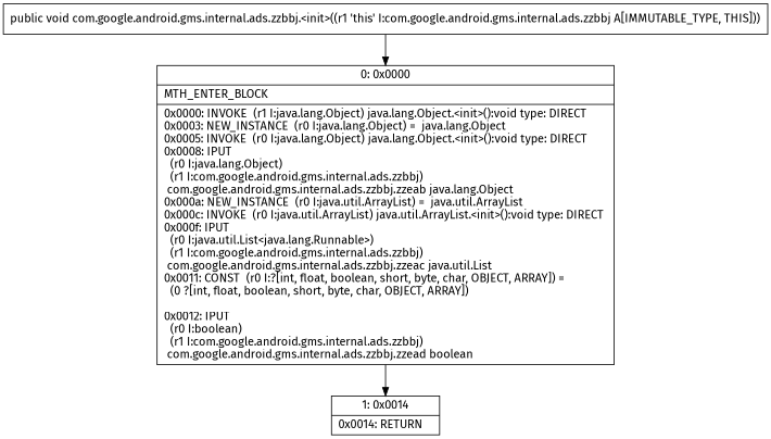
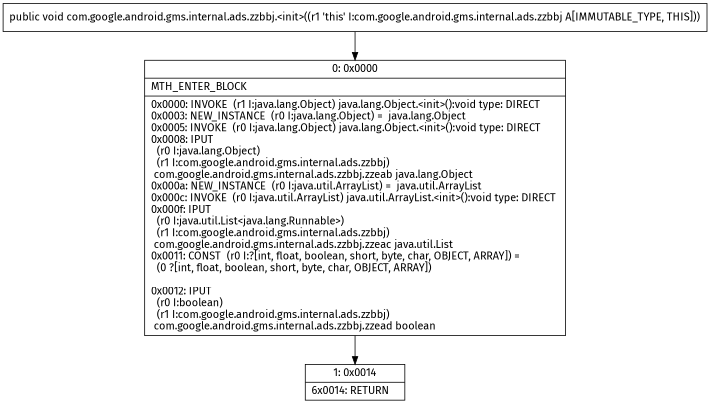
  digraph {
    fontname="Fira Sans"
    node [shape=record fontname="Fira Sans"]
    edge [fontname="Fira Sans"]
    n1 [label="{0\:\ 0x0000|MTH_ENTER_BLOCK\l|0x0000: INVOKE  (r1 I:java.lang.Object) java.lang.Object.\<init\>():void type: DIRECT \l0x0003: NEW_INSTANCE  (r0 I:java.lang.Object) =  java.lang.Object \l0x0005: INVOKE  (r0 I:java.lang.Object) java.lang.Object.\<init\>():void type: DIRECT \l0x0008: IPUT  \l  (r0 I:java.lang.Object)\l  (r1 I:com.google.android.gms.internal.ads.zzbbj)\l com.google.android.gms.internal.ads.zzbbj.zzeab java.lang.Object \l0x000a: NEW_INSTANCE  (r0 I:java.util.ArrayList) =  java.util.ArrayList \l0x000c: INVOKE  (r0 I:java.util.ArrayList) java.util.ArrayList.\<init\>():void type: DIRECT \l0x000f: IPUT  \l  (r0 I:java.util.List\<java.lang.Runnable\>)\l  (r1 I:com.google.android.gms.internal.ads.zzbbj)\l com.google.android.gms.internal.ads.zzbbj.zzeac java.util.List \l0x0011: CONST  (r0 I:?[int, float, boolean, short, byte, char, OBJECT, ARRAY]) = \l  (0 ?[int, float, boolean, short, byte, char, OBJECT, ARRAY])\l \l0x0012: IPUT  \l  (r0 I:boolean)\l  (r1 I:com.google.android.gms.internal.ads.zzbbj)\l com.google.android.gms.internal.ads.zzbbj.zzead boolean \l}"]
-   n2 [label="{1\:\ 0x0014|0x0014: RETURN   \l}"]
+   n2 [label="{1\:\ 0x0014|6x0014: RETURN   \l}"]
    n3 [label="{public void com.google.android.gms.internal.ads.zzbbj.\<init\>((r1 'this' I:com.google.android.gms.internal.ads.zzbbj A[IMMUTABLE_TYPE, THIS])) }"]
    n1 -> n2
    n3 -> n1
  }
